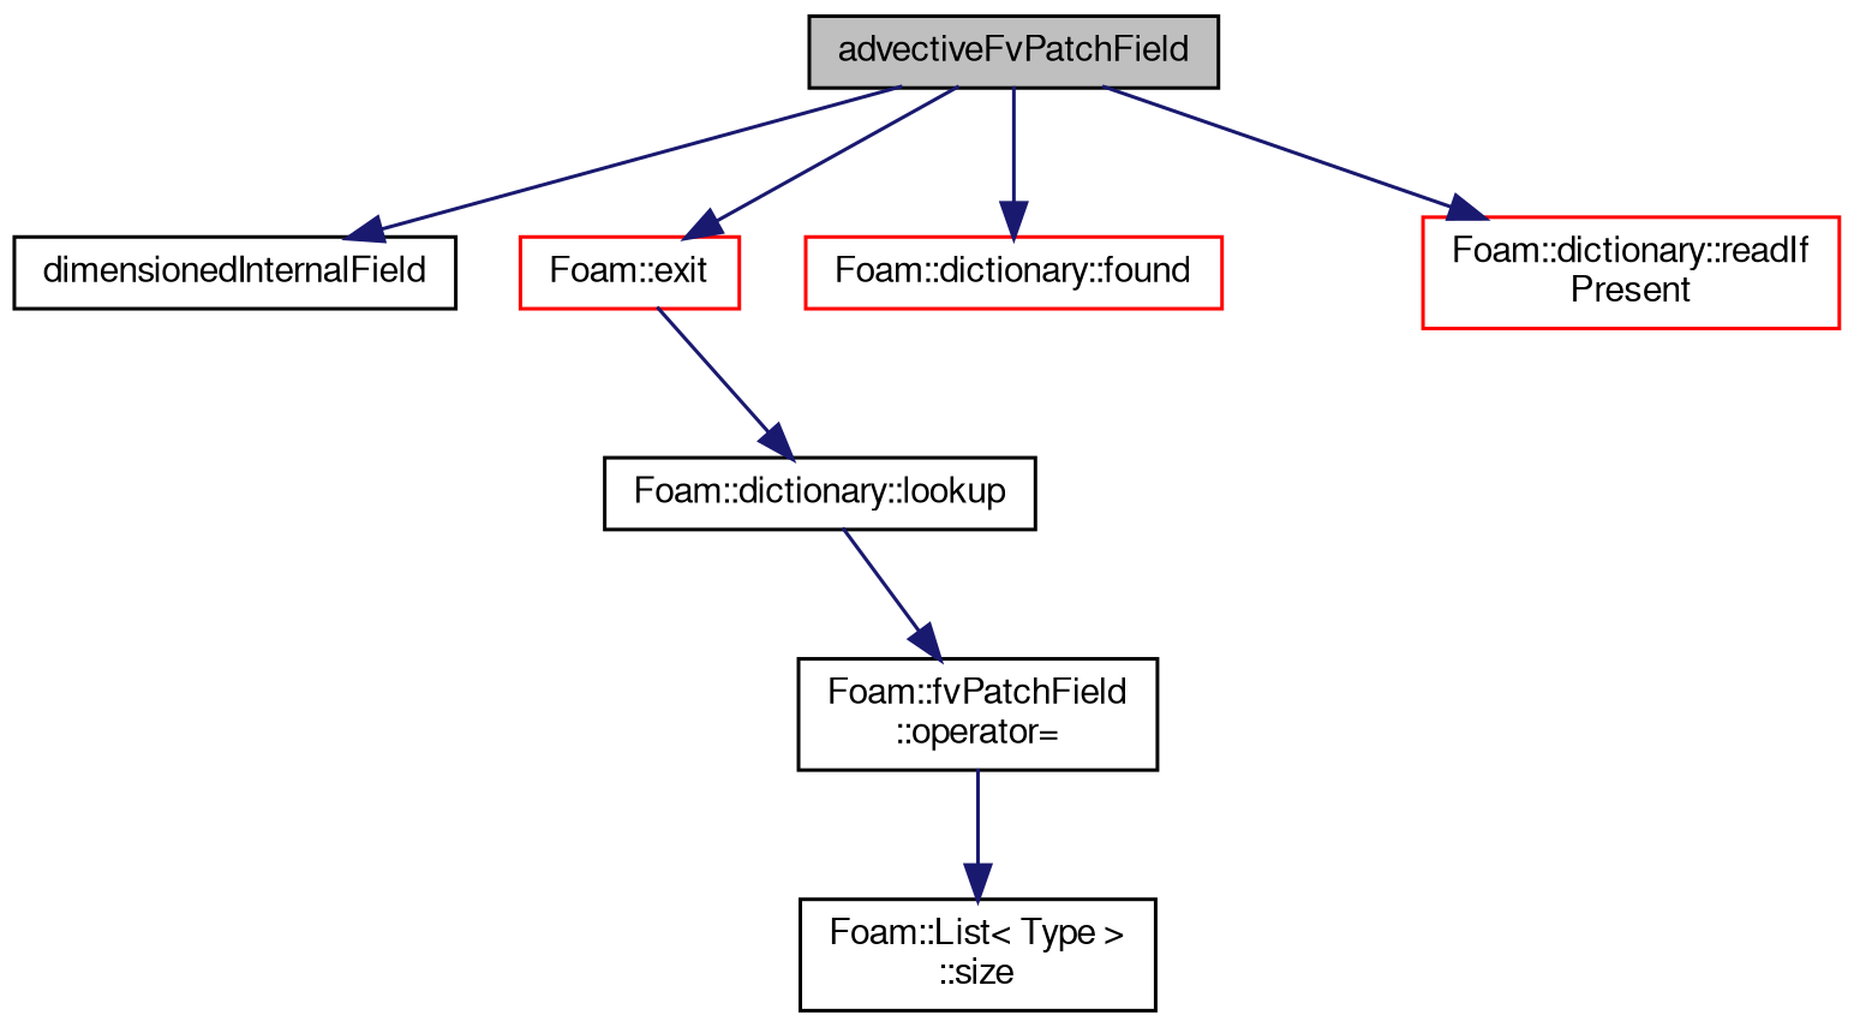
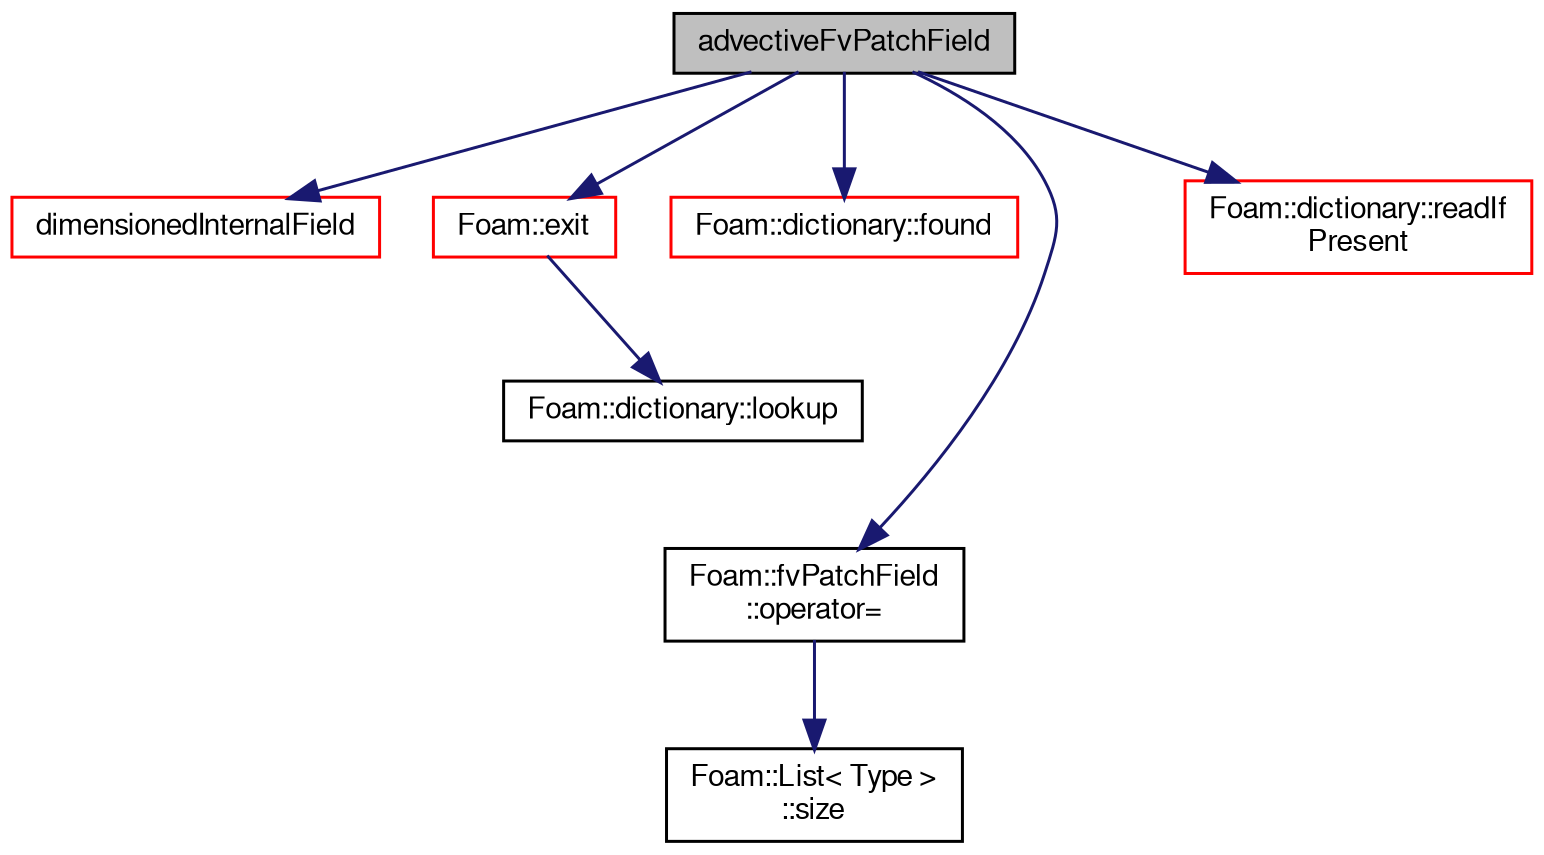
  digraph {
    rankdir=TB
    node [color=black fontname=FreeSans fontsize=10 shape=record]
    edge [color=midnightblue fontname=FreeSans fontsize=10 labelfontname=FreeSans labelfontsize=10 style=solid]
    n1 [fillcolor=grey75 fontcolor=black height=0.2 label=advectiveFvPatchField style=filled width=0.4]
-   n2 [height=0.2 label=dimensionedInternalField width=0.4]
+   n2 [color=red height=0.2 label=dimensionedInternalField width=0.4]
    n3 [color=red height=0.2 label="Foam::exit" width=0.4]
    n4 [color=red height=0.2 label="Foam::dictionary::found" width=0.4]
    n5 [height=0.2 label="Foam::fvPatchField\l::operator=" width=0.4]
    n6 [color=red height=0.2 label="Foam::dictionary::readIf\lPresent" width=0.4]
    n7 [height=0.2 label="Foam::dictionary::lookup" width=0.4]
    n8 [height=0.2 label="Foam::List\< Type \>\l::size" width=0.4]
    n1 -> n2
    n1 -> n3
    n1 -> n4
-   n7 -> n5
+   n1 -> n5
    n1 -> n6
    n3 -> n7
    n5 -> n8
  }
